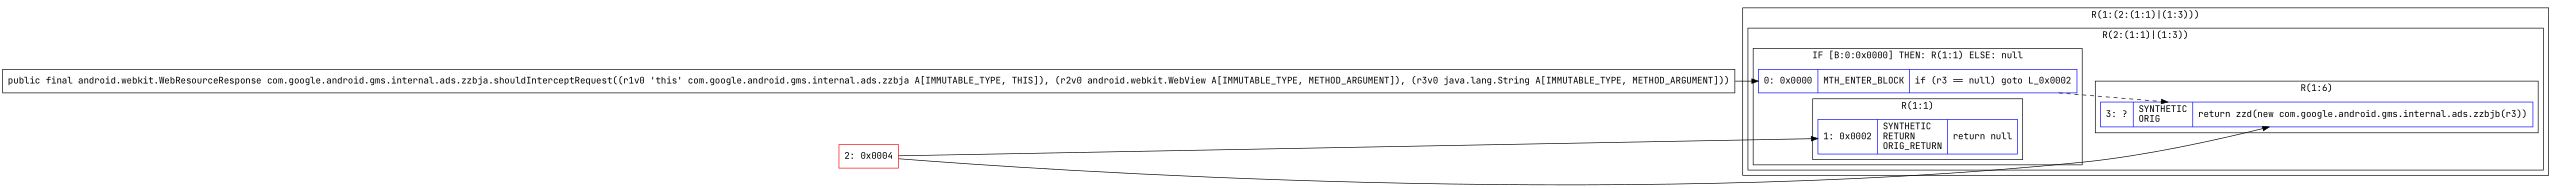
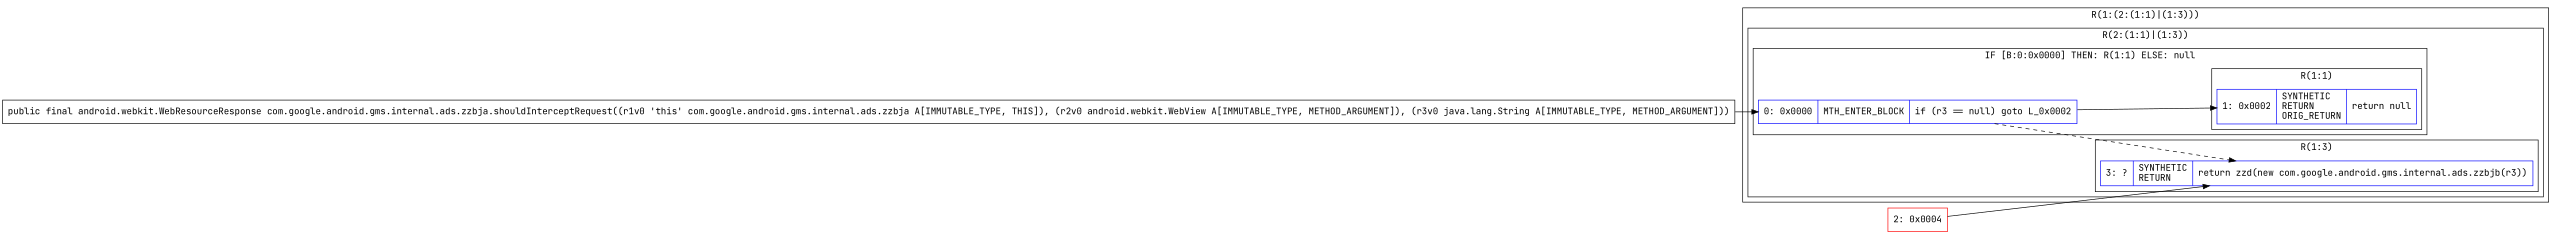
  digraph {
    fontname="JetBrains Mono"
    rankdir=LR
    node [color=blue fontname="JetBrains Mono" shape=record]
    edge [fontname="JetBrains Mono"]
    n1 [label="{1\:\ 0x0002|SYNTHETIC\lRETURN\lORIG_RETURN\l|return null\l}"]
    n2 [label="{0\:\ 0x0000|MTH_ENTER_BLOCK\l|if (r3 == null) goto L_0x0002\l}"]
-   n3 [label="{3\:\ ?|SYNTHETIC\lORIG\l|return zzd(new com.google.android.gms.internal.ads.zzbjb(r3))\l}"]
+   n3 [label="{3\:\ ?|SYNTHETIC\lRETURN\l|return zzd(new com.google.android.gms.internal.ads.zzbjb(r3))\l}"]
    n4 [color=red label="{2\:\ 0x0004}"]
    n5 [label="{public final android.webkit.WebResourceResponse com.google.android.gms.internal.ads.zzbja.shouldInterceptRequest((r1v0 'this' com.google.android.gms.internal.ads.zzbja A[IMMUTABLE_TYPE, THIS]), (r2v0 android.webkit.WebView A[IMMUTABLE_TYPE, METHOD_ARGUMENT]), (r3v0 java.lang.String A[IMMUTABLE_TYPE, METHOD_ARGUMENT])) }" color=""]
    subgraph cluster_1 {
      label="R(1:(2:(1:1)|(1:3)))"
      subgraph cluster_2 {
        label="R(2:(1:1)|(1:3))"
        subgraph cluster_3 {
          label="IF [B:0:0x0000] THEN: R(1:1) ELSE: null"
          n2
          subgraph cluster_4 {
            label="R(1:1)"
            n1
          }
        }
        subgraph cluster_5 {
-         label="R(1:6)"
+         label="R(1:3)"
          n3
        }
      }
    }
-   n4 -> n1
+   n2 -> n1
    n2 -> n3 [style=dashed]
    n4 -> n3
    n5 -> n2
  }
